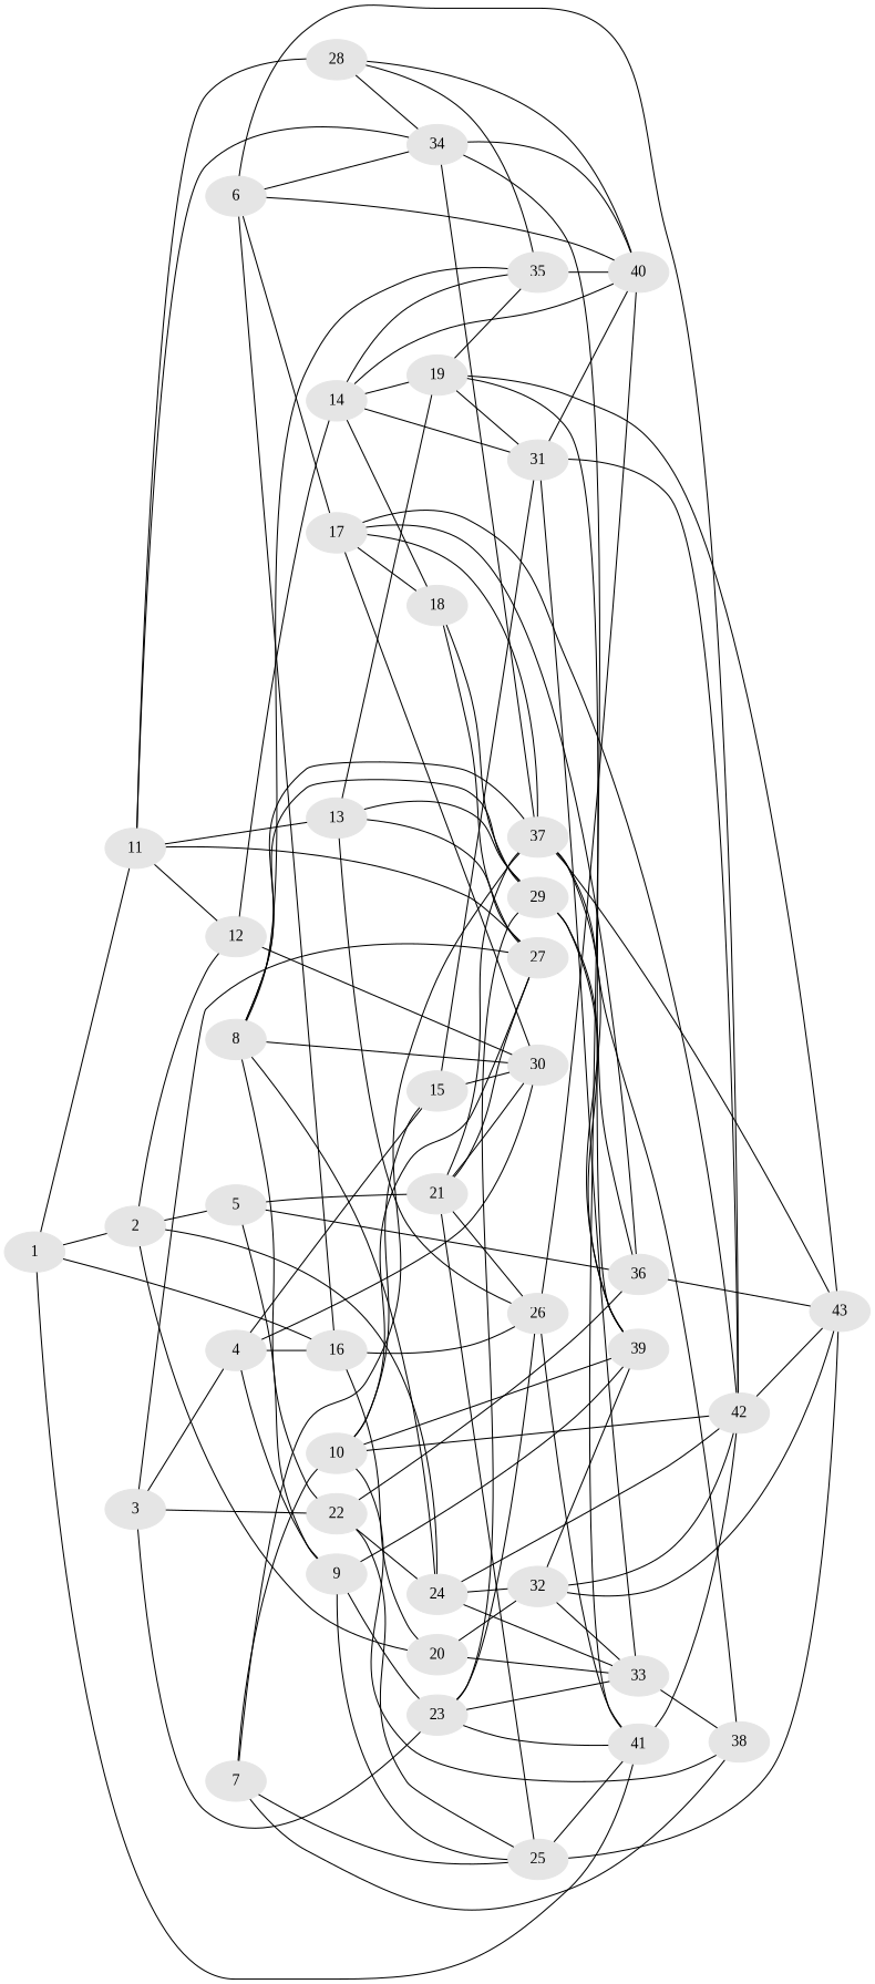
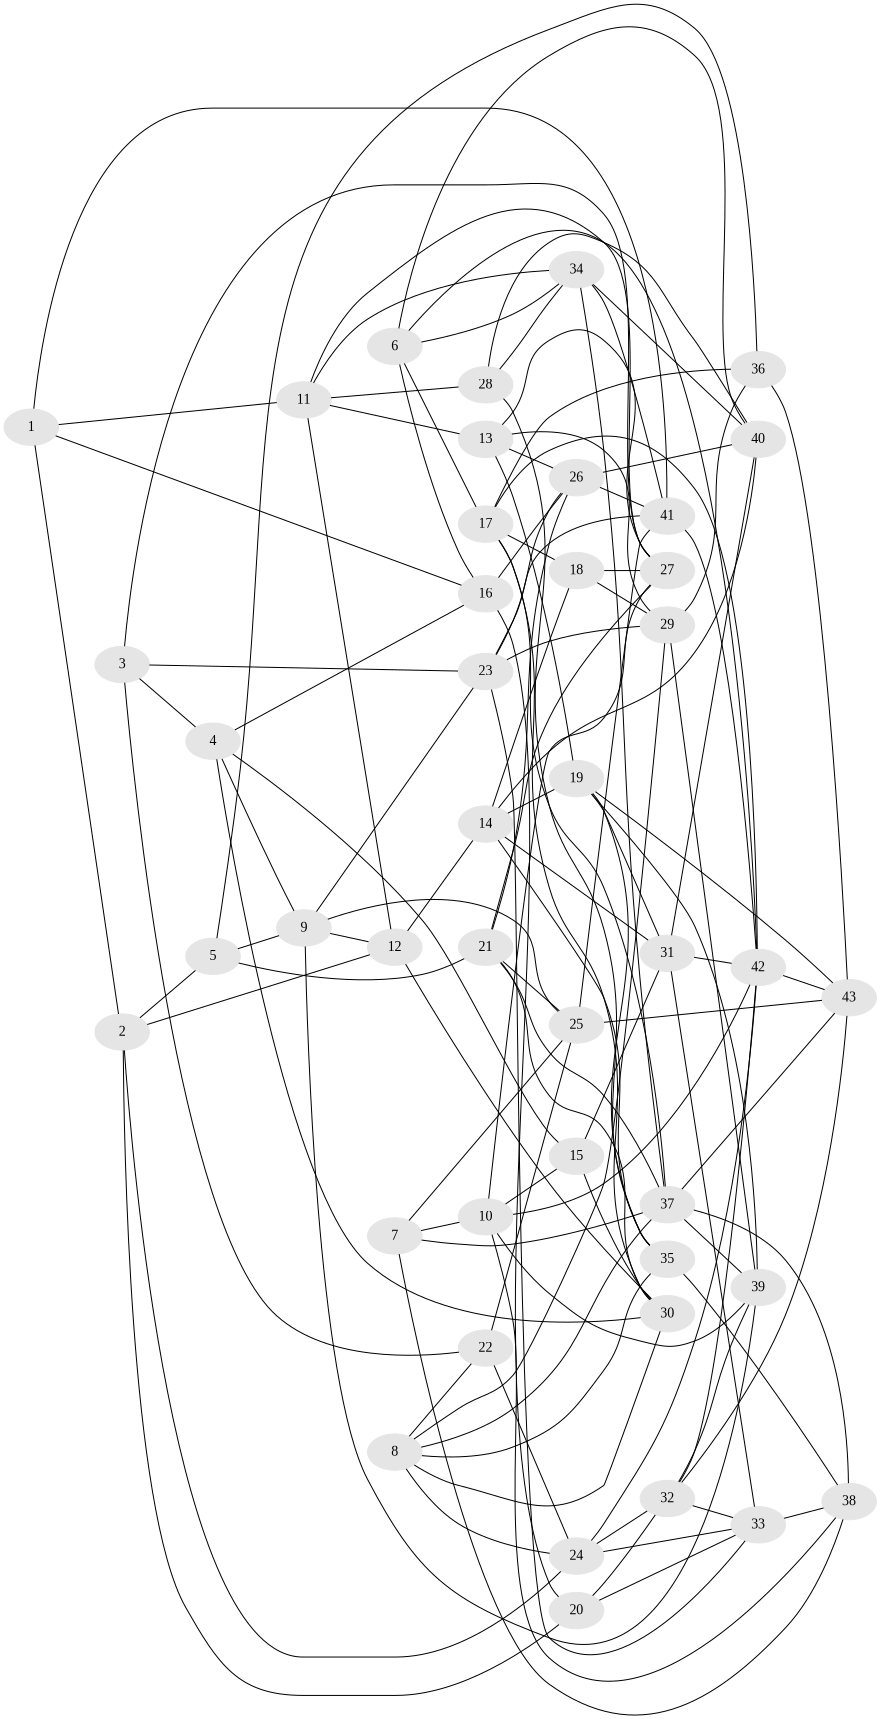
  graph {
    fontname="Liberation Serif"
    rankdir=LR
    node [color=gray90 fontname="Liberation Serif" style=filled]
    edge [fontname="Liberation Serif" weight=1.0]
    1
    2
    11
    16
    41
    5
    12
    20
    24
    27
    13
    28
    26
    42
    9
    21
    36
    30
    14
    32
    33
    3
    4
    22
    23
    15
    25
    29
    39
    31
    37
    43
    6
    17
    34
    40
    18
    7
    10
    38
    8
    35
    19
    1 -- 2
    1 -- 11
    1 -- 16
    1 -- 41
    2 -- 5
    2 -- 12 [weight=2.0]
    2 -- 20
    2 -- 24
    11 -- 12
    11 -- 27
    11 -- 13
    11 -- 28
    16 -- 20
    16 -- 26
    41 -- 42
    5 -- 9
    5 -- 21
    5 -- 36
    12 -- 30
    12 -- 14
    20 -- 32
    20 -- 33
    24 -- 42
    24 -- 32
    24 -- 33
    13 -- 27
    13 -- 26
    13 -- 29
    13 -- 19
    28 -- 34 [weight=2.0]
    28 -- 40
    28 -- 35 [weight=2.0]
    26 -- 41
    26 -- 40
    42 -- 43
+   9 -- 12
    9 -- 23
    9 -- 25
    9 -- 39
    21 -- 27
    21 -- 26
    21 -- 30
    21 -- 25
    21 -- 37
    36 -- 43
    14 -- 31
    14 -- 40
    14 -- 18
    14 -- 35
    14 -- 19
    32 -- 42
    32 -- 33
    32 -- 39
    32 -- 43
    33 -- 38
    3 -- 27
    3 -- 4
    3 -- 22
    3 -- 23
    4 -- 16 [weight=2.0]
    4 -- 9
    4 -- 30
    4 -- 15
    22 -- 24
-   22 -- 36 [weight=2.0]
    22 -- 25
    23 -- 41
    23 -- 26
    23 -- 33
    23 -- 29
    15 -- 30
    15 -- 31
    25 -- 41
    25 -- 43
    29 -- 36
    29 -- 39
    31 -- 42
    31 -- 33
    31 -- 40
    37 -- 39
    37 -- 43
    37 -- 38
    6 -- 16
    6 -- 42
    6 -- 17
    6 -- 34
    6 -- 40
    17 -- 42
    17 -- 36
    17 -- 30
    17 -- 37
    17 -- 18
    34 -- 11
    34 -- 41
    34 -- 37
    34 -- 40
    18 -- 27
    18 -- 29
    7 -- 25
    7 -- 37
    7 -- 10
    7 -- 38
    10 -- 27
    10 -- 42
    10 -- 15
    10 -- 39
    10 -- 38
    8 -- 24
    8 -- 30
    8 -- 22
    8 -- 29
    8 -- 37
    8 -- 35
-   35 -- 40 [weight=2.0]
+   35 -- 38 [weight=2.0]
    19 -- 39
    19 -- 31
    19 -- 43
    19 -- 35
  }
